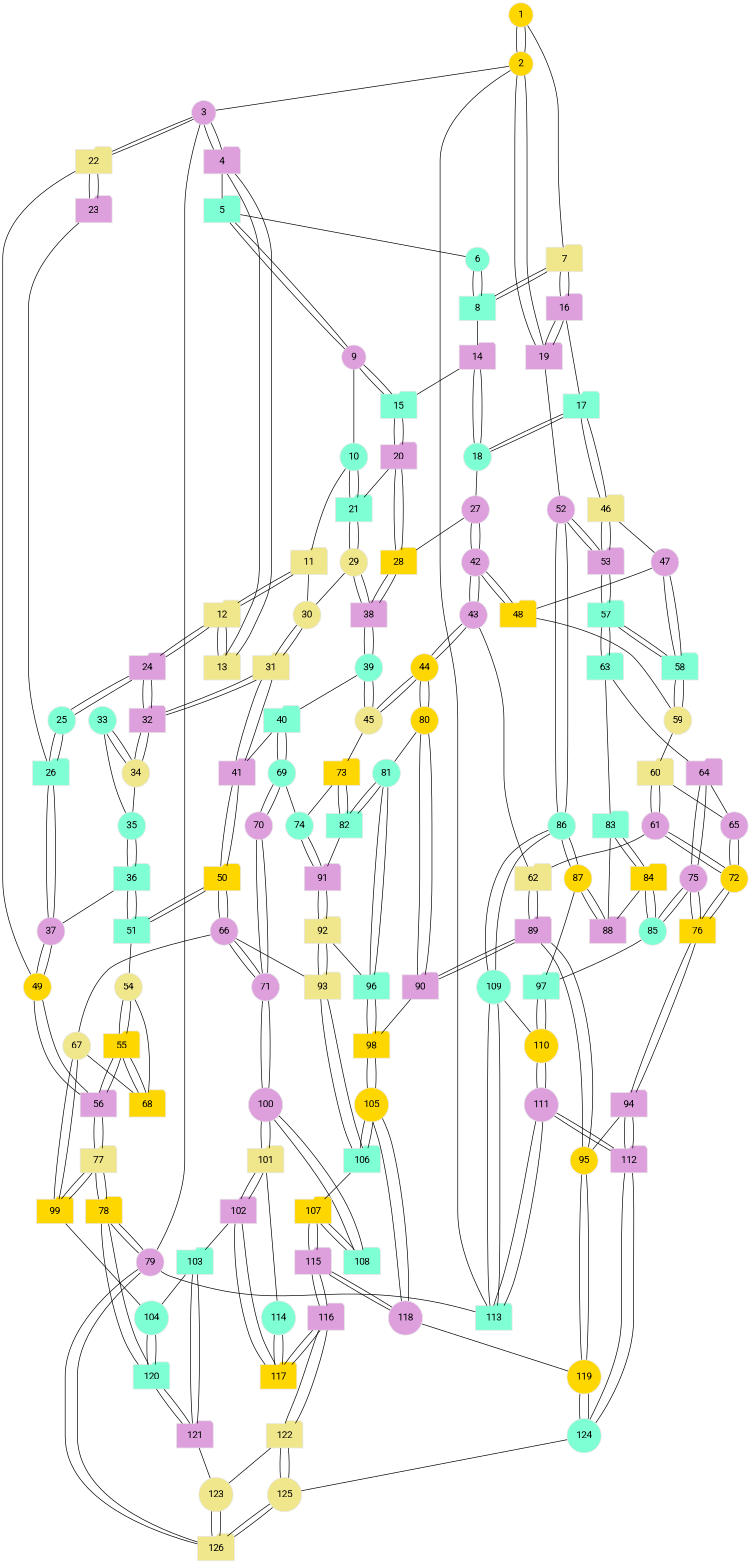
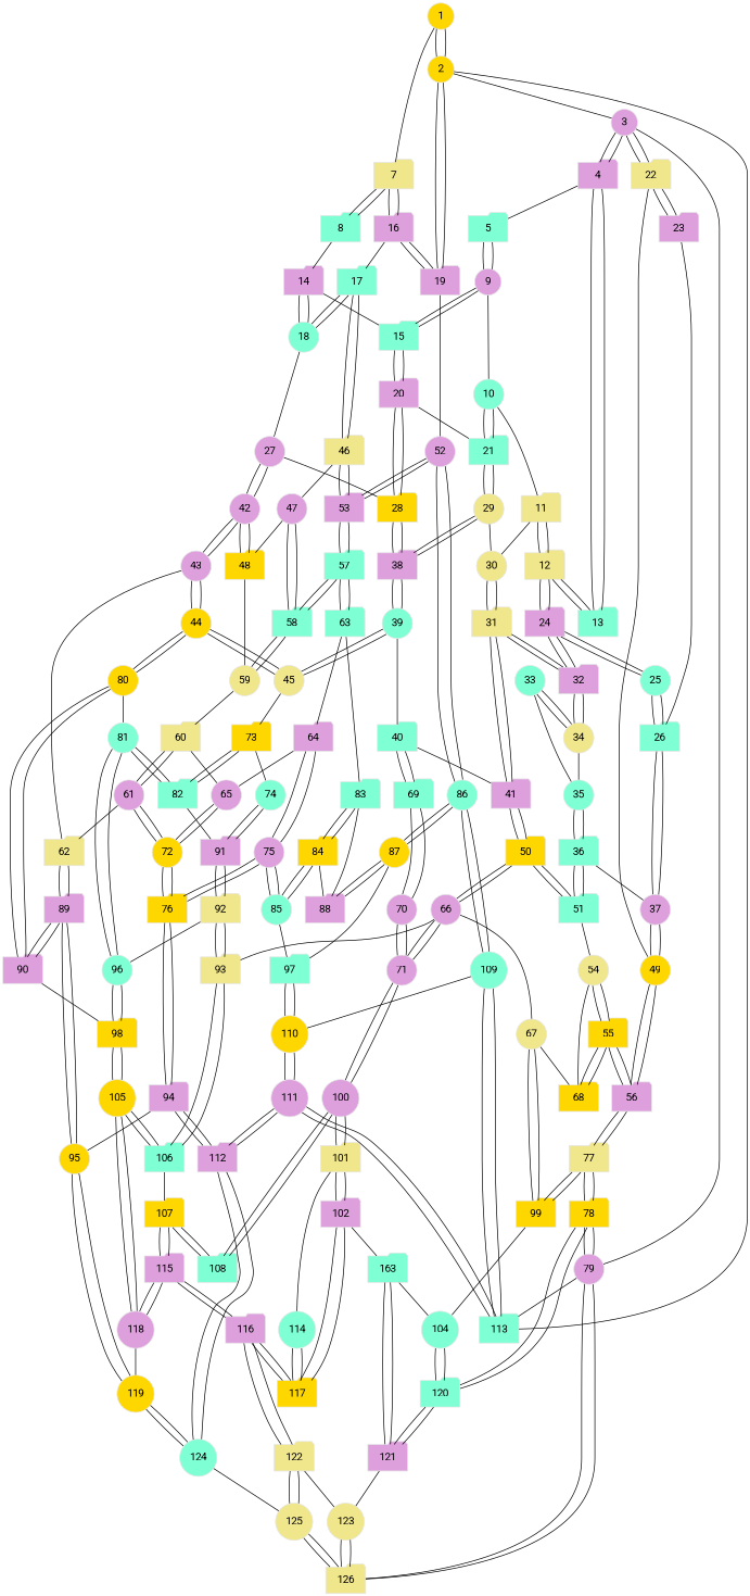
  graph {
    fontname=Roboto
    node [color=gray90 fillcolor=plum fontname=Roboto shape=folder style=filled]
    edge [fontname=Roboto]
    1 [fillcolor=gold shape=circle]
    2 [fillcolor=gold shape=circle]
    7 [fillcolor=khaki]
    3 [shape=circle]
    19
    113 [fillcolor=aquamarine]
    8 [fillcolor=aquamarine]
    16
    4
    22 [fillcolor=khaki]
    79 [shape=circle]
    52 [shape=circle]
    5 [fillcolor=aquamarine]
-   13 [fillcolor=khaki]
+   13 [fillcolor=aquamarine]
    23
    49 [fillcolor=gold shape=circle]
    126 [fillcolor=khaki]
-   6 [fillcolor=aquamarine shape=circle]
    9 [shape=circle]
    10 [fillcolor=aquamarine shape=circle]
    15 [fillcolor=aquamarine]
    14
    17 [fillcolor=aquamarine]
    18 [fillcolor=aquamarine shape=circle]
    11 [fillcolor=khaki]
    21 [fillcolor=aquamarine]
    20
    12 [fillcolor=khaki]
    30 [fillcolor=khaki shape=circle]
    29 [fillcolor=khaki shape=circle]
    24
    31 [fillcolor=khaki]
    25 [fillcolor=aquamarine shape=circle]
    32
    27 [shape=circle]
    28 [fillcolor=gold]
    46 [fillcolor=khaki]
    47 [shape=circle]
    53
    42 [shape=circle]
    86 [fillcolor=aquamarine shape=circle]
    38
    26 [fillcolor=aquamarine]
    56
    37 [shape=circle]
    34 [fillcolor=khaki shape=circle]
    43 [shape=circle]
    48 [fillcolor=gold]
    39 [fillcolor=aquamarine shape=circle]
    41
    50 [fillcolor=gold]
    35 [fillcolor=aquamarine shape=circle]
    33 [fillcolor=aquamarine shape=circle]
    36 [fillcolor=aquamarine]
    51 [fillcolor=aquamarine]
    54 [fillcolor=khaki shape=circle]
    40 [fillcolor=aquamarine]
    45 [fillcolor=khaki shape=circle]
-   69 [fillcolor=aquamarine shape=circle]
+   69 [fillcolor=aquamarine]
    73 [fillcolor=gold]
    70 [shape=circle]
    74 [fillcolor=aquamarine shape=circle]
    66 [shape=circle]
    44 [fillcolor=gold shape=circle]
    62 [fillcolor=khaki]
    59 [fillcolor=khaki shape=circle]
    80 [fillcolor=gold shape=circle]
    89
    81 [fillcolor=aquamarine shape=circle]
    90
    82 [fillcolor=aquamarine]
    58 [fillcolor=aquamarine]
    57 [fillcolor=aquamarine]
    60 [fillcolor=khaki]
    77 [fillcolor=khaki]
    67 [fillcolor=khaki shape=circle]
    71 [shape=circle]
    93 [fillcolor=khaki]
    55 [fillcolor=gold]
    68 [fillcolor=gold]
    87 [fillcolor=gold shape=circle]
    109 [fillcolor=aquamarine shape=circle]
    63 [fillcolor=aquamarine]
    99 [fillcolor=gold]
    78 [fillcolor=gold]
    64
    83 [fillcolor=aquamarine]
    61 [shape=circle]
    65 [shape=circle]
    72 [fillcolor=gold shape=circle]
    76 [fillcolor=gold]
    95 [fillcolor=gold shape=circle]
    75 [shape=circle]
    84 [fillcolor=gold]
    88
    85 [fillcolor=aquamarine shape=circle]
    100 [shape=circle]
    104 [fillcolor=aquamarine shape=circle]
    91
    106 [fillcolor=aquamarine]
    101 [fillcolor=khaki]
    108 [fillcolor=aquamarine]
    94
    92 [fillcolor=khaki]
    97 [fillcolor=aquamarine]
    112
    120 [fillcolor=aquamarine]
    121
-   96 [fillcolor=aquamarine]
+   96 [fillcolor=aquamarine shape=circle]
    98 [fillcolor=gold]
    110 [fillcolor=gold shape=circle]
    119 [fillcolor=gold shape=circle]
    105 [fillcolor=gold shape=circle]
    107 [fillcolor=gold]
    124 [fillcolor=aquamarine shape=circle]
    111 [shape=circle]
    118 [shape=circle]
    102
    114 [fillcolor=aquamarine shape=circle]
-   103 [fillcolor=aquamarine]
+   103 [fillcolor=aquamarine label=163]
    117 [fillcolor=gold]
    123 [fillcolor=khaki shape=circle]
    115
    116
    125 [fillcolor=khaki shape=circle]
    122 [fillcolor=khaki]
    1 -- 2
    1 -- 2
    1 -- 7
    2 -- 3
    2 -- 19
    2 -- 19
    2 -- 113
    7 -- 8
    7 -- 8
    7 -- 16
    7 -- 16
    3 -- 4
    3 -- 4
    3 -- 22
    3 -- 22
    3 -- 79
    19 -- 52
    8 -- 14
    16 -- 19
    16 -- 19
    16 -- 17
    4 -- 5
    4 -- 13
    4 -- 13
    22 -- 23
    22 -- 23
    22 -- 49
    79 -- 113
    79 -- 126
    79 -- 126
    52 -- 53
    52 -- 53
    52 -- 86
    52 -- 86
-   5 -- 6
    5 -- 9
    5 -- 9
    23 -- 26
    49 -- 56
    49 -- 56
-   6 -- 8
-   6 -- 8
    9 -- 10
    9 -- 15
    9 -- 15
    10 -- 11
    10 -- 21
    10 -- 21
    15 -- 20
    15 -- 20
    14 -- 15
    14 -- 18
    14 -- 18
    17 -- 18
    17 -- 18
    17 -- 46
    17 -- 46
    18 -- 27
    11 -- 12
    11 -- 12
    11 -- 30
    21 -- 29
    21 -- 29
    20 -- 21
    20 -- 28
    20 -- 28
    12 -- 13
    12 -- 13
    12 -- 24
    12 -- 24
    30 -- 31
    30 -- 31
    29 -- 30
    29 -- 38
    29 -- 38
    24 -- 25
    24 -- 25
    24 -- 32
    24 -- 32
    31 -- 32
    31 -- 32
    31 -- 41
    31 -- 41
    25 -- 26
    25 -- 26
    32 -- 34
    32 -- 34
    27 -- 28
    27 -- 42
    27 -- 42
    28 -- 38
    28 -- 38
    46 -- 47
    46 -- 53
    46 -- 53
    47 -- 48
    47 -- 58
    47 -- 58
    53 -- 57
    53 -- 57
    42 -- 43
    42 -- 43
    42 -- 48
    42 -- 48
    86 -- 87
    86 -- 87
    86 -- 109
    86 -- 109
    38 -- 39
    38 -- 39
    26 -- 37
    26 -- 37
    56 -- 77
    56 -- 77
    37 -- 49
    37 -- 49
    34 -- 35
    43 -- 44
    43 -- 44
    43 -- 62
    48 -- 59
    39 -- 40
    39 -- 45
    39 -- 45
    41 -- 50
    41 -- 50
    50 -- 51
    50 -- 51
    50 -- 66
    50 -- 66
    35 -- 36
    35 -- 36
    33 -- 34
    33 -- 34
    33 -- 35
    36 -- 37
    36 -- 51
    36 -- 51
    51 -- 54
    54 -- 55
    54 -- 55
    54 -- 68
    40 -- 41
    40 -- 69
    40 -- 69
    45 -- 73
    69 -- 70
    69 -- 70
-   69 -- 74
    73 -- 74
    73 -- 82
    73 -- 82
    70 -- 71
    70 -- 71
    74 -- 91
    74 -- 91
    66 -- 67
    66 -- 71
    66 -- 71
    66 -- 93
    44 -- 45
    44 -- 45
    44 -- 80
    44 -- 80
    62 -- 89
    62 -- 89
    59 -- 60
    80 -- 81
    80 -- 90
    80 -- 90
    89 -- 90
    89 -- 90
    89 -- 95
    89 -- 95
    81 -- 82
    81 -- 82
    81 -- 96
    81 -- 96
    90 -- 98
    82 -- 91
    58 -- 59
    58 -- 59
    57 -- 58
    57 -- 58
    57 -- 63
    57 -- 63
    60 -- 61
    60 -- 61
    60 -- 65
    77 -- 99
    77 -- 99
    77 -- 78
    77 -- 78
    67 -- 68
    67 -- 99
    67 -- 99
    71 -- 100
    71 -- 100
    93 -- 106
    93 -- 106
    55 -- 56
    55 -- 56
    55 -- 68
    55 -- 68
    87 -- 88
    87 -- 88
    87 -- 97
    109 -- 113
    109 -- 113
    109 -- 110
    63 -- 64
    63 -- 83
    99 -- 104
    78 -- 79
    78 -- 79
    78 -- 120
    78 -- 120
    64 -- 65
    64 -- 75
    64 -- 75
    83 -- 84
    83 -- 84
    83 -- 88
    61 -- 62
    61 -- 72
    61 -- 72
    65 -- 72
    65 -- 72
    72 -- 76
    72 -- 76
    76 -- 94
    76 -- 94
    95 -- 119
    95 -- 119
    75 -- 76
    75 -- 76
    75 -- 85
    75 -- 85
    84 -- 88
    84 -- 85
    84 -- 85
    85 -- 97
    100 -- 101
    100 -- 101
    100 -- 108
    100 -- 108
    104 -- 120
    104 -- 120
    91 -- 92
    91 -- 92
    106 -- 107
    101 -- 102
    101 -- 102
    101 -- 114
    94 -- 95
    94 -- 112
    94 -- 112
    92 -- 93
    92 -- 93
    92 -- 96
    97 -- 110
    97 -- 110
    112 -- 124
    112 -- 124
    120 -- 121
    120 -- 121
    121 -- 123
    96 -- 98
    96 -- 98
    98 -- 105
    98 -- 105
    110 -- 111
    110 -- 111
    119 -- 124
    119 -- 124
    105 -- 106
    105 -- 106
    105 -- 118
    105 -- 118
    107 -- 108
    107 -- 108
    107 -- 115
    107 -- 115
    124 -- 125
    111 -- 113
    111 -- 113
    111 -- 112
    111 -- 112
    118 -- 119
    102 -- 103
    102 -- 117
    102 -- 117
    114 -- 117
    114 -- 117
    103 -- 104
    103 -- 121
    103 -- 121
    123 -- 126
    123 -- 126
    115 -- 118
    115 -- 118
    115 -- 116
    115 -- 116
    116 -- 117
    116 -- 117
    116 -- 122
    116 -- 122
    125 -- 126
    125 -- 126
    122 -- 123
    122 -- 125
    122 -- 125
  }
